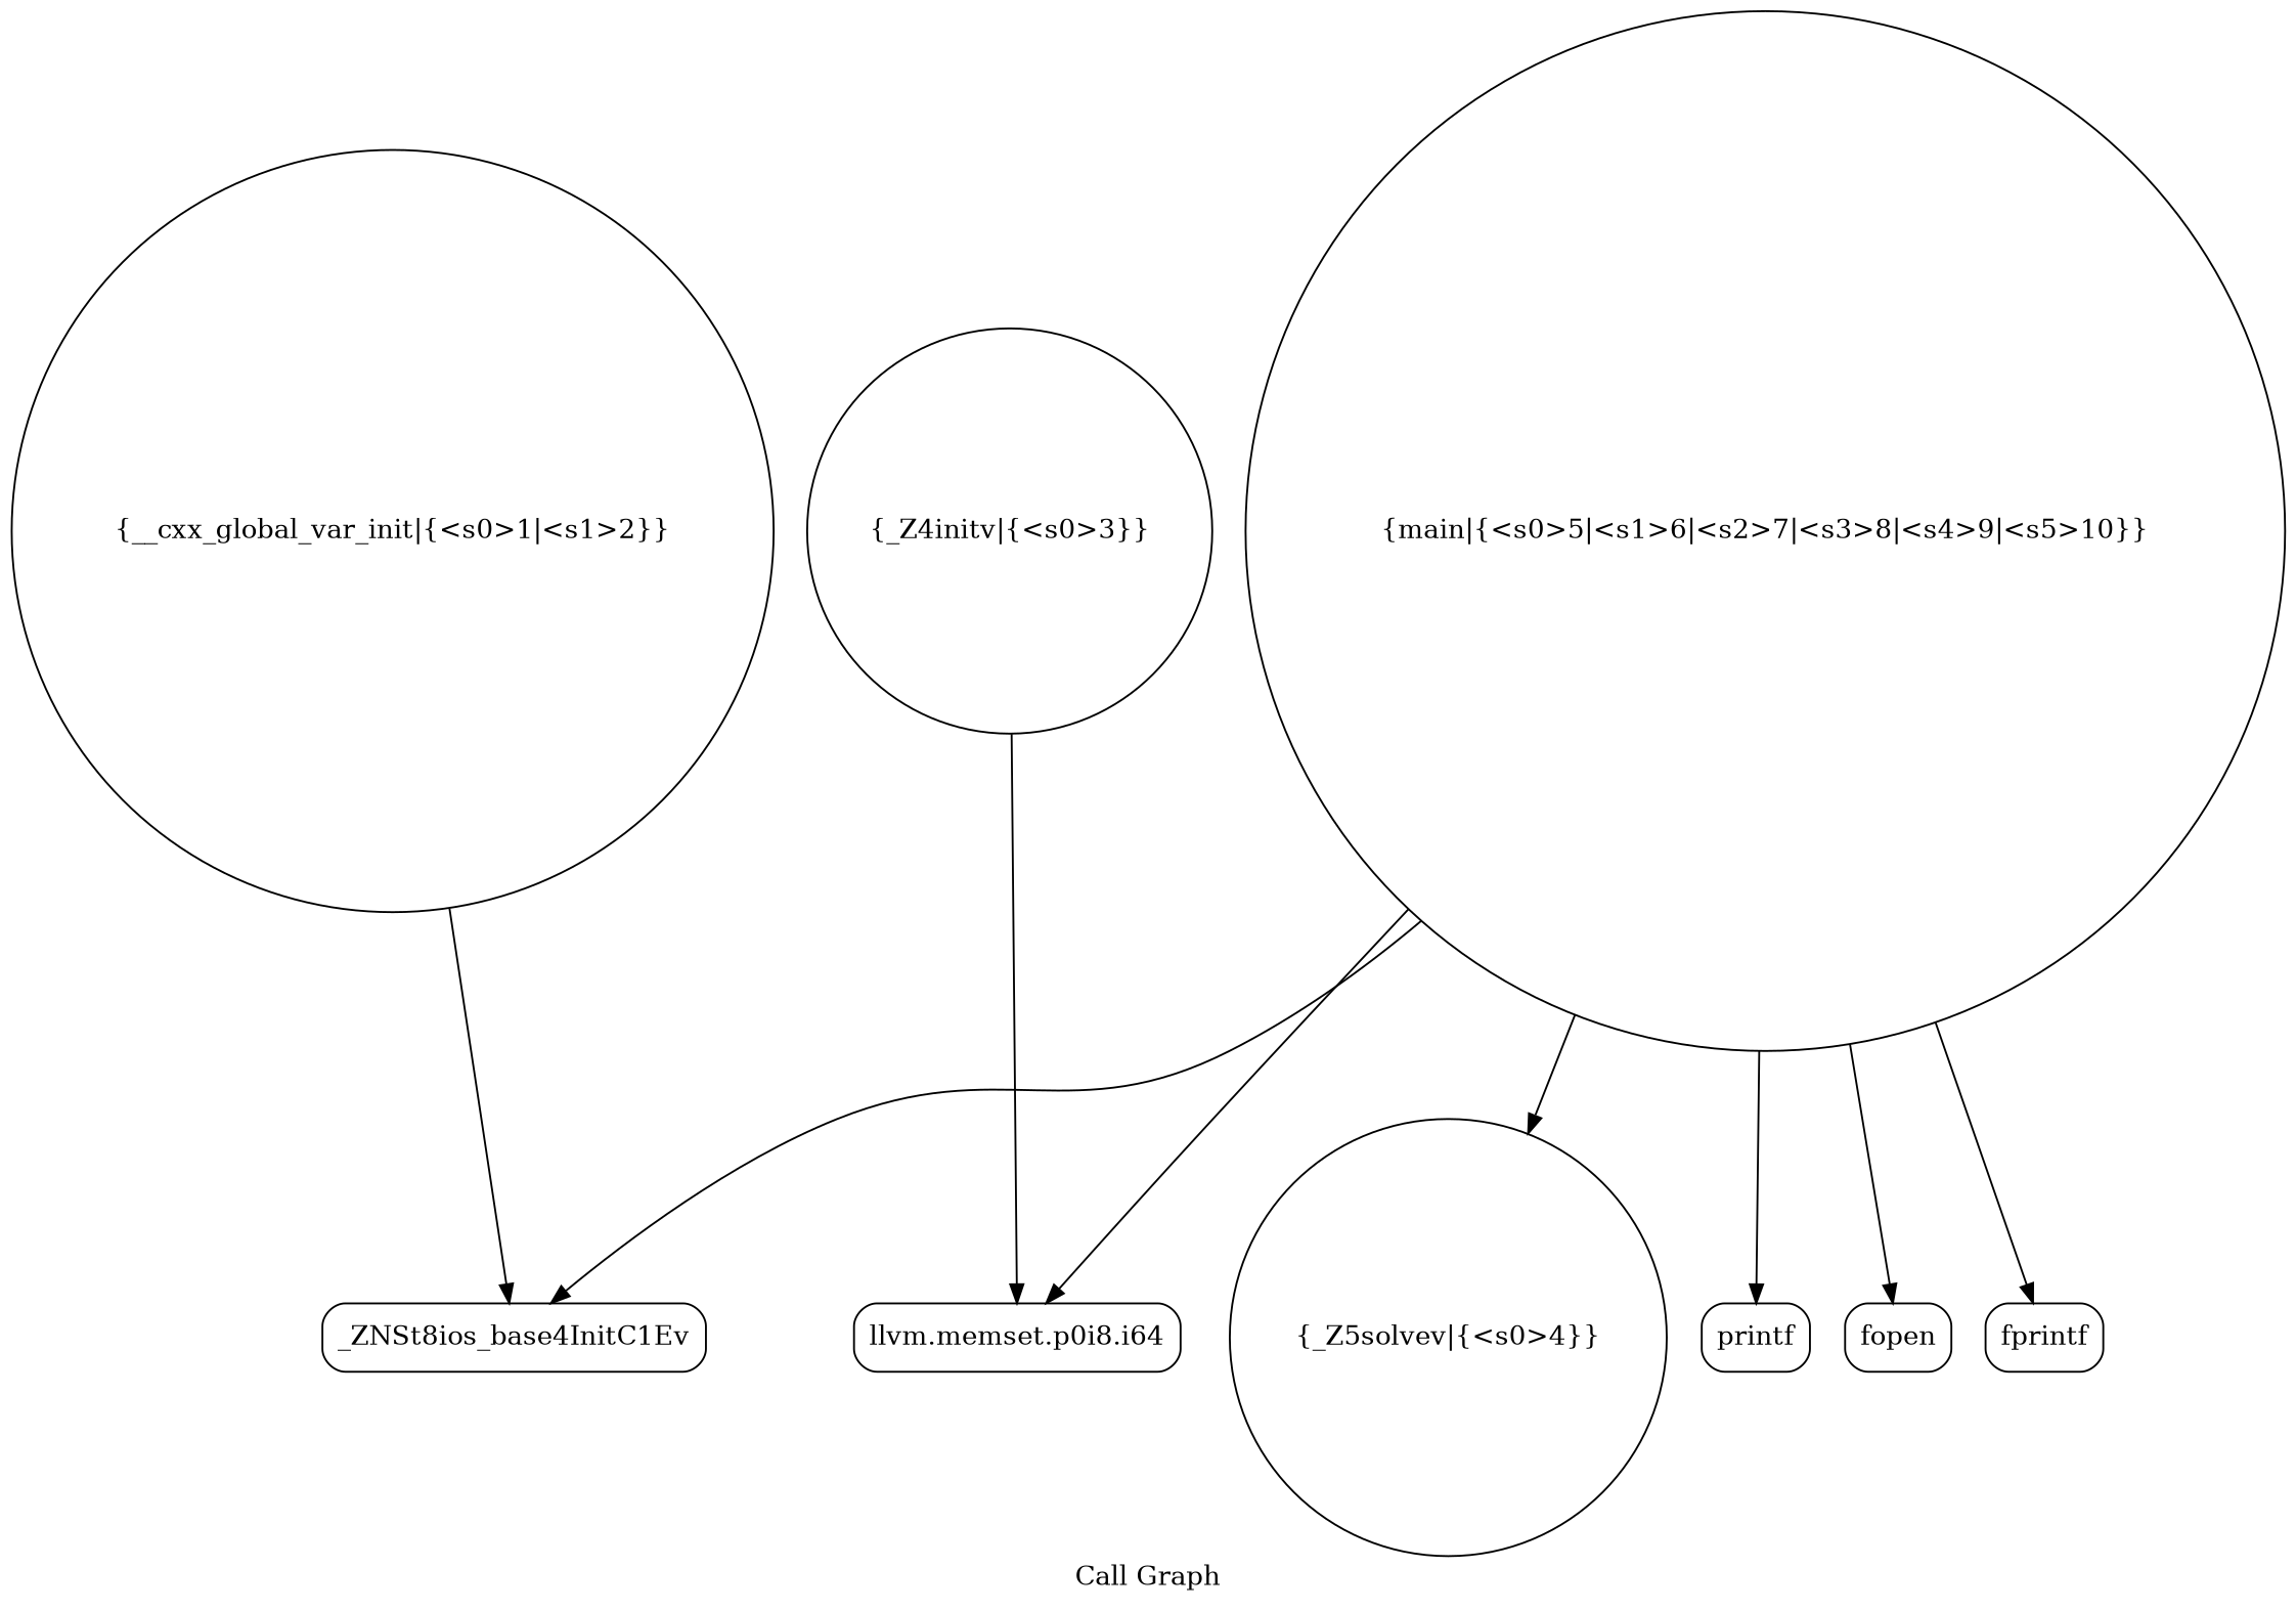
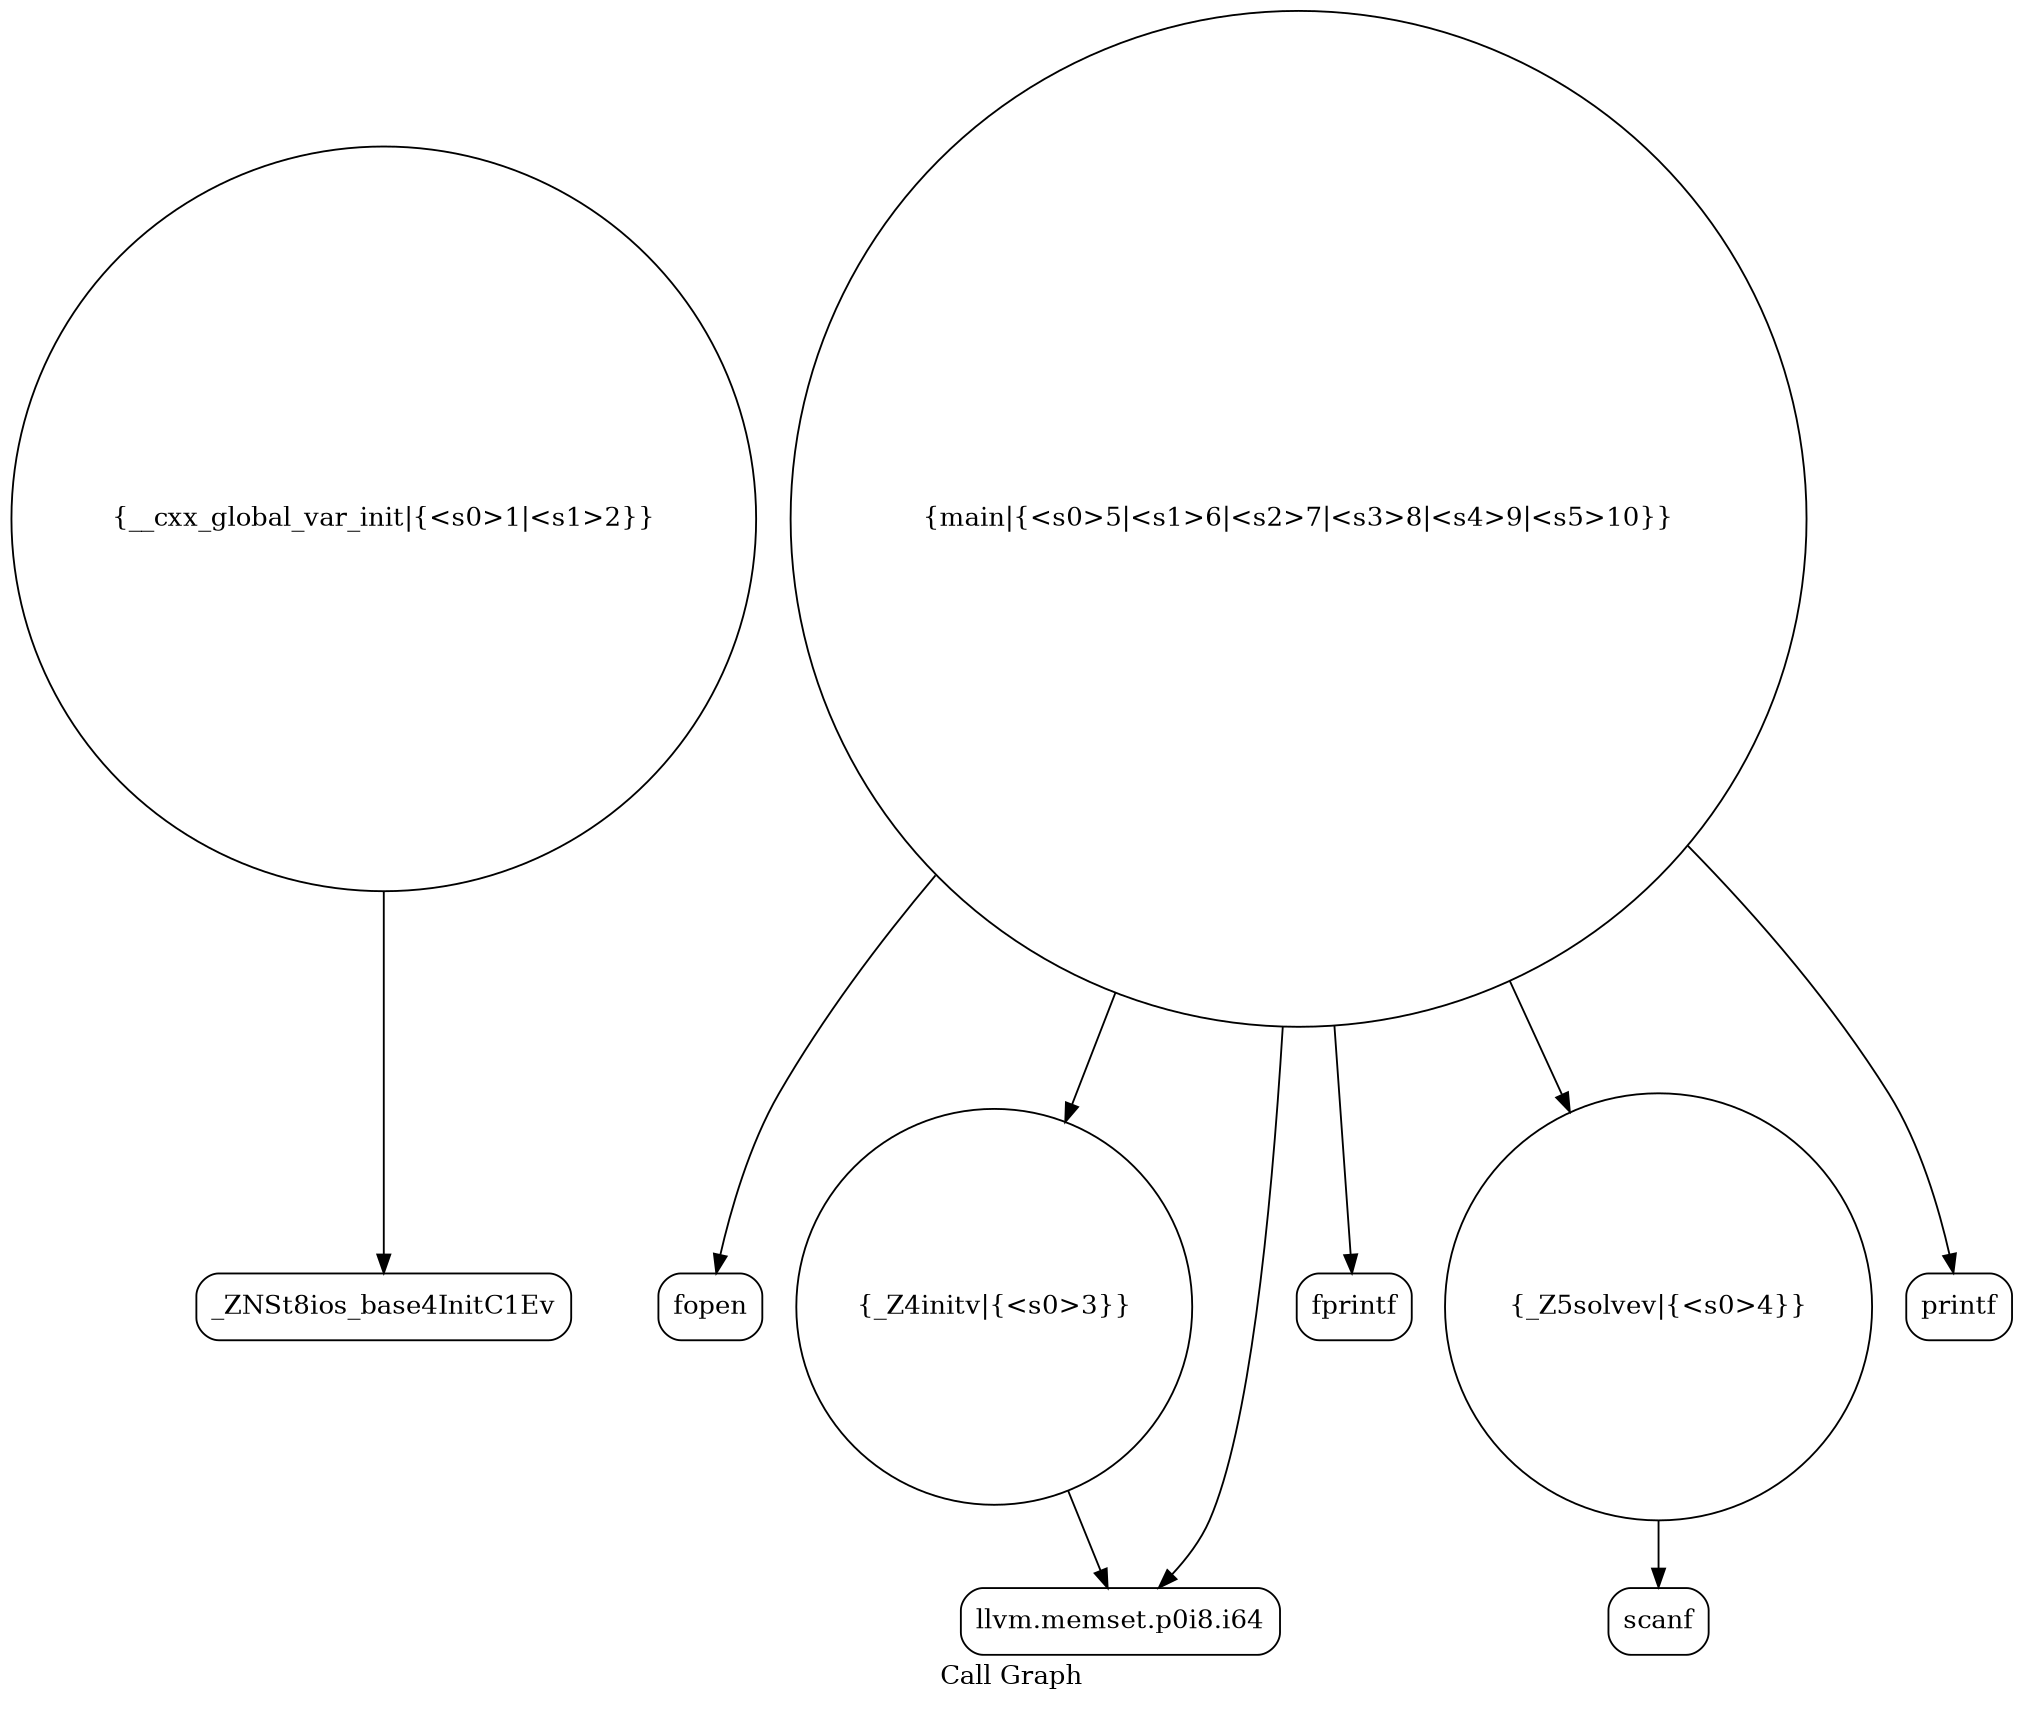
  digraph {
    label="Call Graph"
    node [shape=Mrecord]
    edge [color=black tailport=s0]
    n1 [label="{__cxx_global_var_init|{<s0>1|<s1>2}}" shape=circle]
    n2 [label="{_ZNSt8ios_base4InitC1Ev}"]
+   n3 [label="{scanf}"]
    n4 [label="{fopen}"]
    n5 [label="{_Z4initv|{<s0>3}}" shape=circle]
    n6 [label="{llvm.memset.p0i8.i64}"]
    n7 [label="{fprintf}"]
    n8 [label="{_Z5solvev|{<s0>4}}" shape=circle]
    n9 [label="{main|{<s0>5|<s1>6|<s2>7|<s3>8|<s4>9|<s5>10}}" shape=circle]
    n10 [label="{printf}"]
    n1 -> n2
    n5 -> n6
+   n8 -> n3
    n9 -> n4 [tailport=s1]
-   n9 -> n2 [tailport=s2]
+   n9 -> n5 [tailport=s2]
    n9 -> n6
    n9 -> n7 [tailport=s5]
    n9 -> n8 [tailport=s4]
    n9 -> n10 [tailport=s3]
  }
